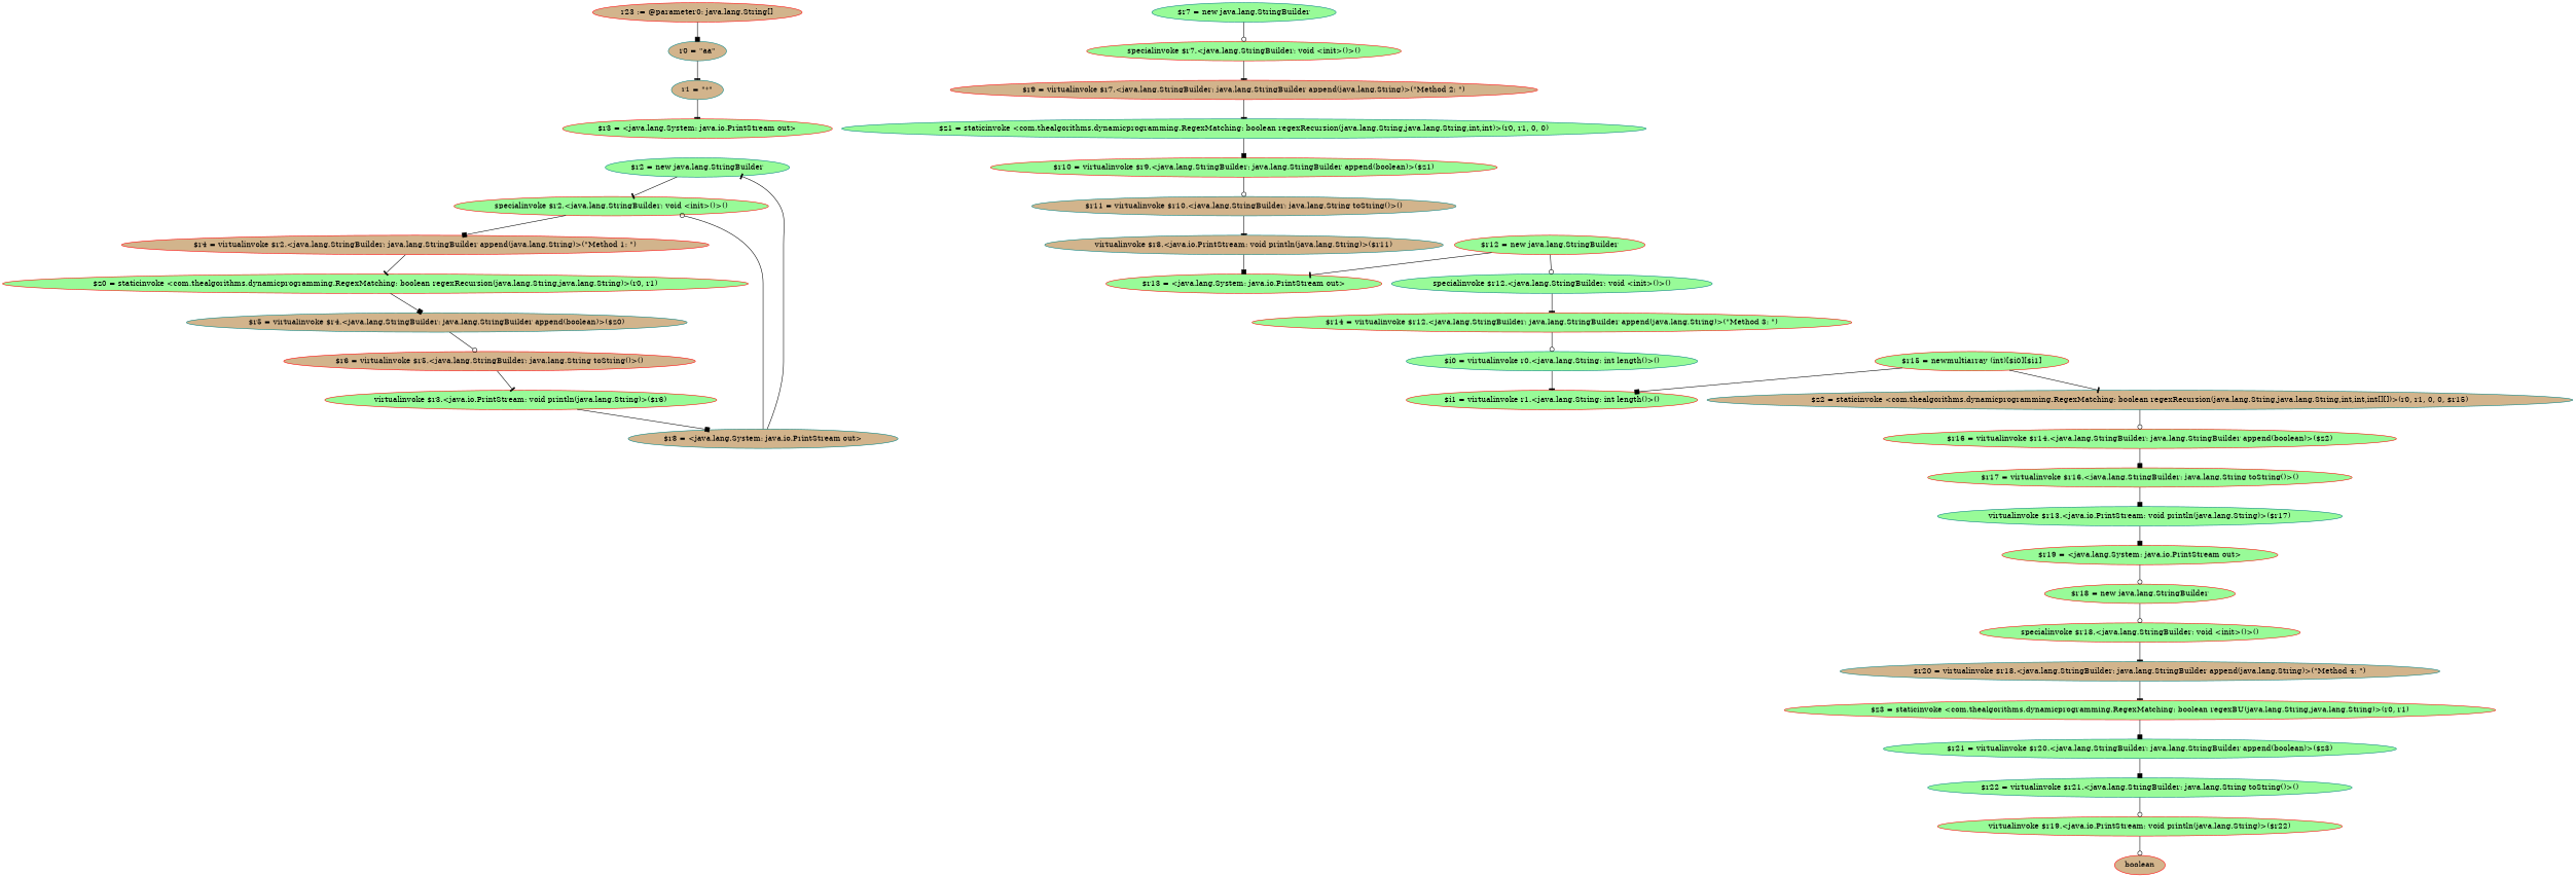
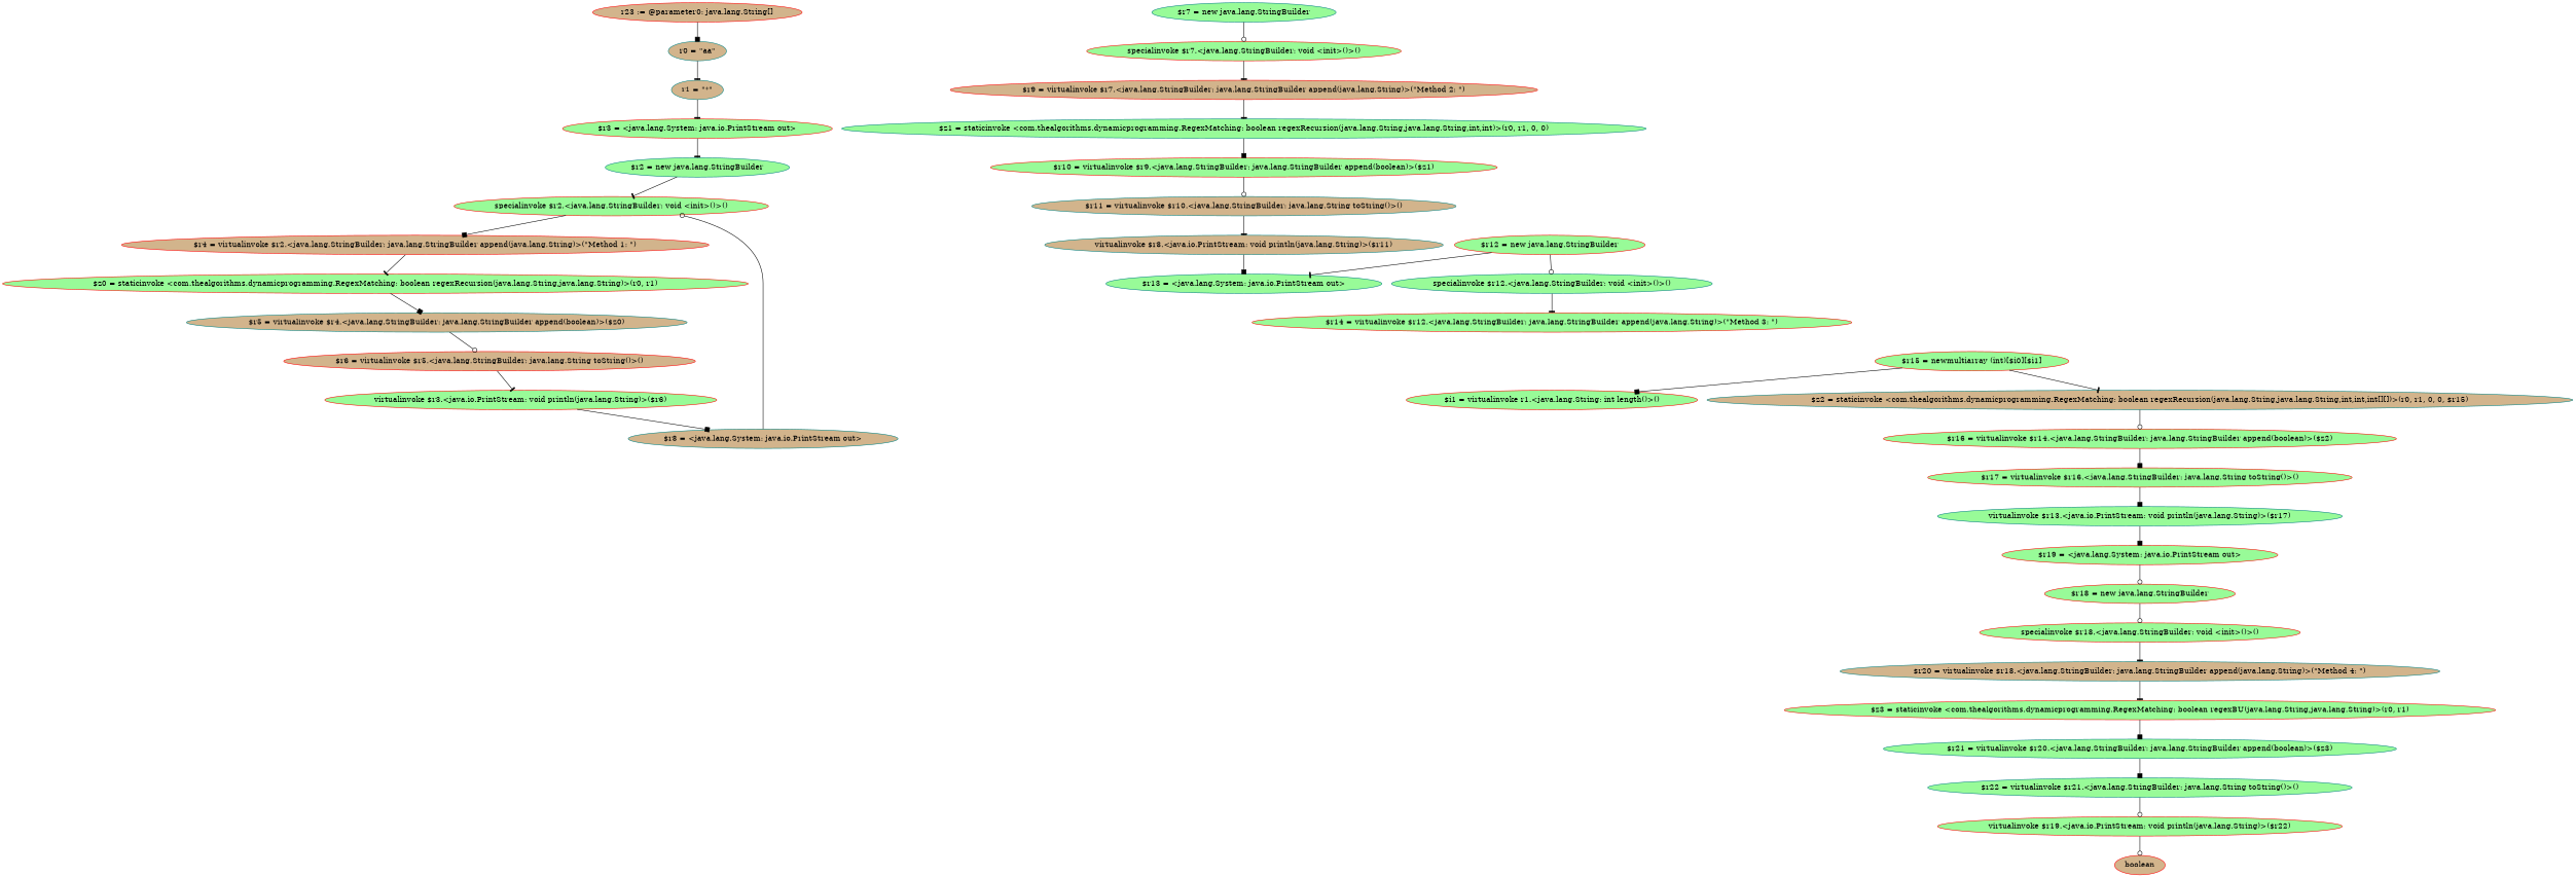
  digraph {
    node [color=red fillcolor=palegreen style=filled]
    edge [arrowhead=tee]
    "r23 := @parameter0: java.lang.String[]" [fillcolor=tan]
    "r0 = \"aa\"" [color=teal fillcolor=tan]
    "r1 = \"*\"" [color=teal fillcolor=tan]
    "$r3 = <java.lang.System: java.io.PrintStream out>"
    "$r2 = new java.lang.StringBuilder" [color=teal]
    "specialinvoke $r2.<java.lang.StringBuilder: void <init>()>()"
    "$r4 = virtualinvoke $r2.<java.lang.StringBuilder: java.lang.StringBuilder append(java.lang.String)>(\"Method 1: \")" [fillcolor=tan]
    "$z0 = staticinvoke <com.thealgorithms.dynamicprogramming.RegexMatching: boolean regexRecursion(java.lang.String,java.lang.String)>(r0, r1)"
    "$r5 = virtualinvoke $r4.<java.lang.StringBuilder: java.lang.StringBuilder append(boolean)>($z0)" [color=teal fillcolor=tan]
    "$r6 = virtualinvoke $r5.<java.lang.StringBuilder: java.lang.String toString()>()" [fillcolor=tan]
    "virtualinvoke $r3.<java.io.PrintStream: void println(java.lang.String)>($r6)"
    "$r8 = <java.lang.System: java.io.PrintStream out>" [color=teal fillcolor=tan]
    "$r7 = new java.lang.StringBuilder" [color=teal]
    "specialinvoke $r7.<java.lang.StringBuilder: void <init>()>()"
    "$r9 = virtualinvoke $r7.<java.lang.StringBuilder: java.lang.StringBuilder append(java.lang.String)>(\"Method 2: \")" [fillcolor=tan]
    "$z1 = staticinvoke <com.thealgorithms.dynamicprogramming.RegexMatching: boolean regexRecursion(java.lang.String,java.lang.String,int,int)>(r0, r1, 0, 0)" [color=teal]
    "$r10 = virtualinvoke $r9.<java.lang.StringBuilder: java.lang.StringBuilder append(boolean)>($z1)"
    "$r11 = virtualinvoke $r10.<java.lang.StringBuilder: java.lang.String toString()>()" [color=teal fillcolor=tan]
    "virtualinvoke $r8.<java.io.PrintStream: void println(java.lang.String)>($r11)" [color=teal fillcolor=tan]
-   "$r13 = <java.lang.System: java.io.PrintStream out>"
+   "$r13 = <java.lang.System: java.io.PrintStream out>" [color=teal]
    "$r12 = new java.lang.StringBuilder"
    "specialinvoke $r12.<java.lang.StringBuilder: void <init>()>()" [color=teal]
    "$r14 = virtualinvoke $r12.<java.lang.StringBuilder: java.lang.StringBuilder append(java.lang.String)>(\"Method 3: \")"
-   "$i0 = virtualinvoke r0.<java.lang.String: int length()>()" [color=teal]
    "$i1 = virtualinvoke r1.<java.lang.String: int length()>()"
    "$r15 = newmultiarray (int)[$i0][$i1]"
    "$z2 = staticinvoke <com.thealgorithms.dynamicprogramming.RegexMatching: boolean regexRecursion(java.lang.String,java.lang.String,int,int,int[][])>(r0, r1, 0, 0, $r15)" [color=teal fillcolor=tan]
    "$r16 = virtualinvoke $r14.<java.lang.StringBuilder: java.lang.StringBuilder append(boolean)>($z2)"
    "$r17 = virtualinvoke $r16.<java.lang.StringBuilder: java.lang.String toString()>()"
    "virtualinvoke $r13.<java.io.PrintStream: void println(java.lang.String)>($r17)" [color=teal]
    "$r19 = <java.lang.System: java.io.PrintStream out>"
    "$r18 = new java.lang.StringBuilder"
    "specialinvoke $r18.<java.lang.StringBuilder: void <init>()>()"
    "$r20 = virtualinvoke $r18.<java.lang.StringBuilder: java.lang.StringBuilder append(java.lang.String)>(\"Method 4: \")" [color=teal fillcolor=tan]
    "$z3 = staticinvoke <com.thealgorithms.dynamicprogramming.RegexMatching: boolean regexBU(java.lang.String,java.lang.String)>(r0, r1)"
    "$r21 = virtualinvoke $r20.<java.lang.StringBuilder: java.lang.StringBuilder append(boolean)>($z3)" [color=teal]
    "$r22 = virtualinvoke $r21.<java.lang.StringBuilder: java.lang.String toString()>()" [color=teal]
    "virtualinvoke $r19.<java.io.PrintStream: void println(java.lang.String)>($r22)"
    n39 [fillcolor=tan label=boolean]
    "r23 := @parameter0: java.lang.String[]" -> "r0 = \"aa\"" [arrowhead=box]
    "r0 = \"aa\"" -> "r1 = \"*\""
    "r1 = \"*\"" -> "$r3 = <java.lang.System: java.io.PrintStream out>"
-   "$r8 = <java.lang.System: java.io.PrintStream out>" -> "$r2 = new java.lang.StringBuilder"
+   "$r3 = <java.lang.System: java.io.PrintStream out>" -> "$r2 = new java.lang.StringBuilder"
    "$r2 = new java.lang.StringBuilder" -> "specialinvoke $r2.<java.lang.StringBuilder: void <init>()>()"
    "specialinvoke $r2.<java.lang.StringBuilder: void <init>()>()" -> "$r4 = virtualinvoke $r2.<java.lang.StringBuilder: java.lang.StringBuilder append(java.lang.String)>(\"Method 1: \")" [arrowhead=box]
    "$r4 = virtualinvoke $r2.<java.lang.StringBuilder: java.lang.StringBuilder append(java.lang.String)>(\"Method 1: \")" -> "$z0 = staticinvoke <com.thealgorithms.dynamicprogramming.RegexMatching: boolean regexRecursion(java.lang.String,java.lang.String)>(r0, r1)"
    "$z0 = staticinvoke <com.thealgorithms.dynamicprogramming.RegexMatching: boolean regexRecursion(java.lang.String,java.lang.String)>(r0, r1)" -> "$r5 = virtualinvoke $r4.<java.lang.StringBuilder: java.lang.StringBuilder append(boolean)>($z0)" [arrowhead=box]
    "$r5 = virtualinvoke $r4.<java.lang.StringBuilder: java.lang.StringBuilder append(boolean)>($z0)" -> "$r6 = virtualinvoke $r5.<java.lang.StringBuilder: java.lang.String toString()>()" [arrowhead=odot]
    "$r6 = virtualinvoke $r5.<java.lang.StringBuilder: java.lang.String toString()>()" -> "virtualinvoke $r3.<java.io.PrintStream: void println(java.lang.String)>($r6)"
    "virtualinvoke $r3.<java.io.PrintStream: void println(java.lang.String)>($r6)" -> "$r8 = <java.lang.System: java.io.PrintStream out>" [arrowhead=box]
    "$r8 = <java.lang.System: java.io.PrintStream out>" -> "specialinvoke $r2.<java.lang.StringBuilder: void <init>()>()" [arrowhead=odot]
    "$r7 = new java.lang.StringBuilder" -> "specialinvoke $r7.<java.lang.StringBuilder: void <init>()>()" [arrowhead=odot]
    "specialinvoke $r7.<java.lang.StringBuilder: void <init>()>()" -> "$r9 = virtualinvoke $r7.<java.lang.StringBuilder: java.lang.StringBuilder append(java.lang.String)>(\"Method 2: \")"
    "$r9 = virtualinvoke $r7.<java.lang.StringBuilder: java.lang.StringBuilder append(java.lang.String)>(\"Method 2: \")" -> "$z1 = staticinvoke <com.thealgorithms.dynamicprogramming.RegexMatching: boolean regexRecursion(java.lang.String,java.lang.String,int,int)>(r0, r1, 0, 0)"
    "$z1 = staticinvoke <com.thealgorithms.dynamicprogramming.RegexMatching: boolean regexRecursion(java.lang.String,java.lang.String,int,int)>(r0, r1, 0, 0)" -> "$r10 = virtualinvoke $r9.<java.lang.StringBuilder: java.lang.StringBuilder append(boolean)>($z1)" [arrowhead=box]
    "$r10 = virtualinvoke $r9.<java.lang.StringBuilder: java.lang.StringBuilder append(boolean)>($z1)" -> "$r11 = virtualinvoke $r10.<java.lang.StringBuilder: java.lang.String toString()>()" [arrowhead=odot]
    "$r11 = virtualinvoke $r10.<java.lang.StringBuilder: java.lang.String toString()>()" -> "virtualinvoke $r8.<java.io.PrintStream: void println(java.lang.String)>($r11)"
    "virtualinvoke $r8.<java.io.PrintStream: void println(java.lang.String)>($r11)" -> "$r13 = <java.lang.System: java.io.PrintStream out>" [arrowhead=box]
    "$r12 = new java.lang.StringBuilder" -> "$r13 = <java.lang.System: java.io.PrintStream out>"
    "$r12 = new java.lang.StringBuilder" -> "specialinvoke $r12.<java.lang.StringBuilder: void <init>()>()" [arrowhead=odot]
    "specialinvoke $r12.<java.lang.StringBuilder: void <init>()>()" -> "$r14 = virtualinvoke $r12.<java.lang.StringBuilder: java.lang.StringBuilder append(java.lang.String)>(\"Method 3: \")"
-   "$r14 = virtualinvoke $r12.<java.lang.StringBuilder: java.lang.StringBuilder append(java.lang.String)>(\"Method 3: \")" -> "$i0 = virtualinvoke r0.<java.lang.String: int length()>()" [arrowhead=odot]
-   "$i0 = virtualinvoke r0.<java.lang.String: int length()>()" -> "$i1 = virtualinvoke r1.<java.lang.String: int length()>()"
    "$r15 = newmultiarray (int)[$i0][$i1]" -> "$i1 = virtualinvoke r1.<java.lang.String: int length()>()" [arrowhead=box]
    "$r15 = newmultiarray (int)[$i0][$i1]" -> "$z2 = staticinvoke <com.thealgorithms.dynamicprogramming.RegexMatching: boolean regexRecursion(java.lang.String,java.lang.String,int,int,int[][])>(r0, r1, 0, 0, $r15)"
    "$z2 = staticinvoke <com.thealgorithms.dynamicprogramming.RegexMatching: boolean regexRecursion(java.lang.String,java.lang.String,int,int,int[][])>(r0, r1, 0, 0, $r15)" -> "$r16 = virtualinvoke $r14.<java.lang.StringBuilder: java.lang.StringBuilder append(boolean)>($z2)" [arrowhead=odot]
    "$r16 = virtualinvoke $r14.<java.lang.StringBuilder: java.lang.StringBuilder append(boolean)>($z2)" -> "$r17 = virtualinvoke $r16.<java.lang.StringBuilder: java.lang.String toString()>()" [arrowhead=box]
    "$r17 = virtualinvoke $r16.<java.lang.StringBuilder: java.lang.String toString()>()" -> "virtualinvoke $r13.<java.io.PrintStream: void println(java.lang.String)>($r17)" [arrowhead=box]
    "virtualinvoke $r13.<java.io.PrintStream: void println(java.lang.String)>($r17)" -> "$r19 = <java.lang.System: java.io.PrintStream out>" [arrowhead=box]
    "$r19 = <java.lang.System: java.io.PrintStream out>" -> "$r18 = new java.lang.StringBuilder" [arrowhead=odot]
    "$r18 = new java.lang.StringBuilder" -> "specialinvoke $r18.<java.lang.StringBuilder: void <init>()>()" [arrowhead=odot]
    "specialinvoke $r18.<java.lang.StringBuilder: void <init>()>()" -> "$r20 = virtualinvoke $r18.<java.lang.StringBuilder: java.lang.StringBuilder append(java.lang.String)>(\"Method 4: \")"
    "$r20 = virtualinvoke $r18.<java.lang.StringBuilder: java.lang.StringBuilder append(java.lang.String)>(\"Method 4: \")" -> "$z3 = staticinvoke <com.thealgorithms.dynamicprogramming.RegexMatching: boolean regexBU(java.lang.String,java.lang.String)>(r0, r1)"
    "$z3 = staticinvoke <com.thealgorithms.dynamicprogramming.RegexMatching: boolean regexBU(java.lang.String,java.lang.String)>(r0, r1)" -> "$r21 = virtualinvoke $r20.<java.lang.StringBuilder: java.lang.StringBuilder append(boolean)>($z3)" [arrowhead=box]
    "$r21 = virtualinvoke $r20.<java.lang.StringBuilder: java.lang.StringBuilder append(boolean)>($z3)" -> "$r22 = virtualinvoke $r21.<java.lang.StringBuilder: java.lang.String toString()>()" [arrowhead=box]
    "$r22 = virtualinvoke $r21.<java.lang.StringBuilder: java.lang.String toString()>()" -> "virtualinvoke $r19.<java.io.PrintStream: void println(java.lang.String)>($r22)" [arrowhead=odot]
    "virtualinvoke $r19.<java.io.PrintStream: void println(java.lang.String)>($r22)" -> n39 [arrowhead=odot]
  }
